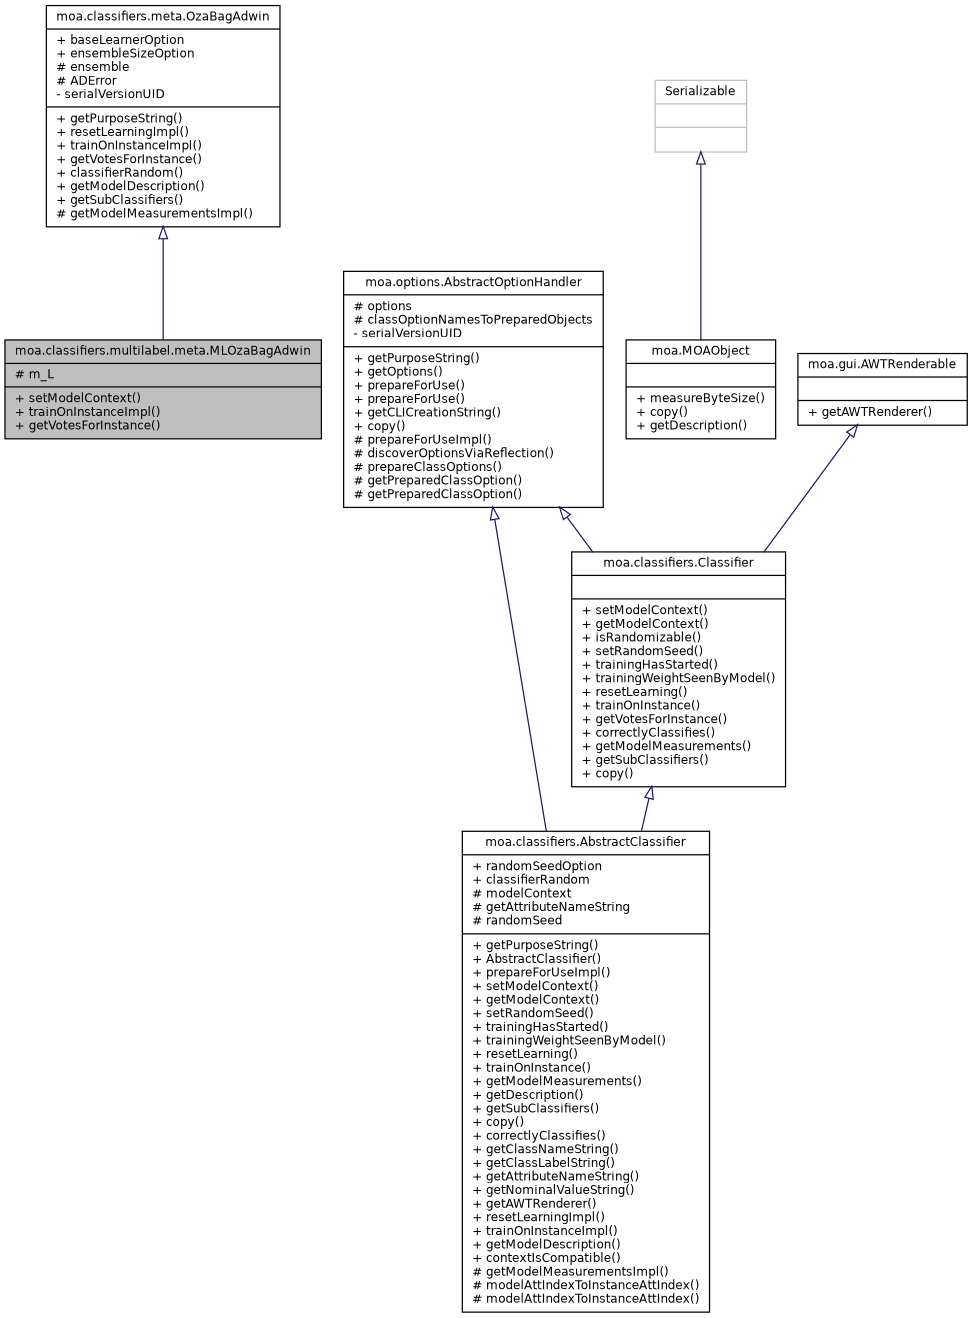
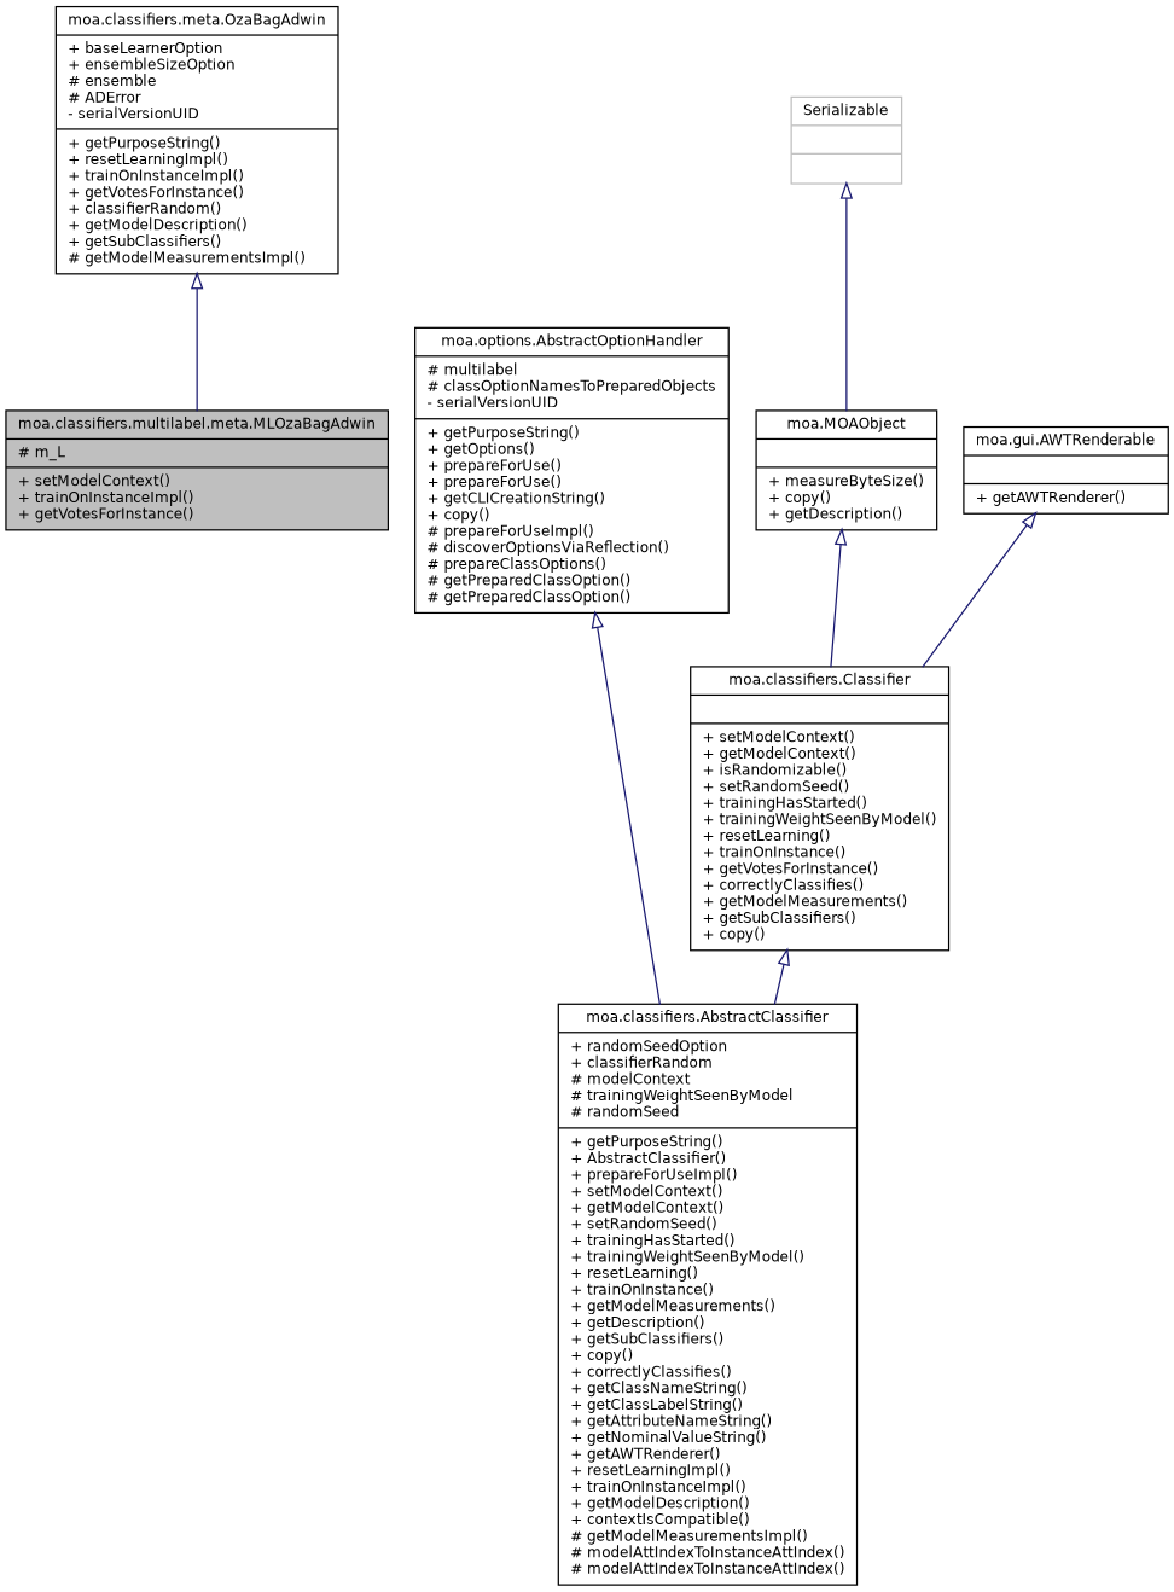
  digraph {
    node [color=black fillcolor=white fontname=Helvetica fontsize=10 shape=record style=filled]
    edge [arrowtail=empty color=midnightblue dir=back fontname=Helvetica fontsize=10 labelfontname=Helvetica labelfontsize=10 style=solid]
    n1 [fillcolor=grey75 fontcolor=black height=0.2 label="{moa.classifiers.multilabel.meta.MLOzaBagAdwin\n|# m_L\l|+ setModelContext()\l+ trainOnInstanceImpl()\l+ getVotesForInstance()\l}" width=0.4]
    n2 [height=0.2 label="{moa.classifiers.meta.OzaBagAdwin\n|+ baseLearnerOption\l+ ensembleSizeOption\l# ensemble\l# ADError\l- serialVersionUID\l|+ getPurposeString()\l+ resetLearningImpl()\l+ trainOnInstanceImpl()\l+ getVotesForInstance()\l+ classifierRandom()\l+ getModelDescription()\l+ getSubClassifiers()\l# getModelMeasurementsImpl()\l}" width=0.4]
-   n3 [height=0.2 label="{moa.classifiers.AbstractClassifier\n|+ randomSeedOption\l+ classifierRandom\l# modelContext\l# getAttributeNameString\l# randomSeed\l|+ getPurposeString()\l+ AbstractClassifier()\l+ prepareForUseImpl()\l+ setModelContext()\l+ getModelContext()\l+ setRandomSeed()\l+ trainingHasStarted()\l+ trainingWeightSeenByModel()\l+ resetLearning()\l+ trainOnInstance()\l+ getModelMeasurements()\l+ getDescription()\l+ getSubClassifiers()\l+ copy()\l+ correctlyClassifies()\l+ getClassNameString()\l+ getClassLabelString()\l+ getAttributeNameString()\l+ getNominalValueString()\l+ getAWTRenderer()\l+ resetLearningImpl()\l+ trainOnInstanceImpl()\l+ getModelDescription()\l+ contextIsCompatible()\l# getModelMeasurementsImpl()\l# modelAttIndexToInstanceAttIndex()\l# modelAttIndexToInstanceAttIndex()\l}" width=0.4]
-   n4 [height=0.2 label="{moa.options.AbstractOptionHandler\n|# options\l# classOptionNamesToPreparedObjects\l- serialVersionUID\l|+ getPurposeString()\l+ getOptions()\l+ prepareForUse()\l+ prepareForUse()\l+ getCLICreationString()\l+ copy()\l# prepareForUseImpl()\l# discoverOptionsViaReflection()\l# prepareClassOptions()\l# getPreparedClassOption()\l# getPreparedClassOption()\l}" width=0.4]
+   n3 [height=0.2 label="{moa.classifiers.AbstractClassifier\n|+ randomSeedOption\l+ classifierRandom\l# modelContext\l# trainingWeightSeenByModel\l# randomSeed\l|+ getPurposeString()\l+ AbstractClassifier()\l+ prepareForUseImpl()\l+ setModelContext()\l+ getModelContext()\l+ setRandomSeed()\l+ trainingHasStarted()\l+ trainingWeightSeenByModel()\l+ resetLearning()\l+ trainOnInstance()\l+ getModelMeasurements()\l+ getDescription()\l+ getSubClassifiers()\l+ copy()\l+ correctlyClassifies()\l+ getClassNameString()\l+ getClassLabelString()\l+ getAttributeNameString()\l+ getNominalValueString()\l+ getAWTRenderer()\l+ resetLearningImpl()\l+ trainOnInstanceImpl()\l+ getModelDescription()\l+ contextIsCompatible()\l# getModelMeasurementsImpl()\l# modelAttIndexToInstanceAttIndex()\l# modelAttIndexToInstanceAttIndex()\l}" width=0.4]
+   n4 [height=0.2 label="{moa.options.AbstractOptionHandler\n|# multilabel\l# classOptionNamesToPreparedObjects\l- serialVersionUID\l|+ getPurposeString()\l+ getOptions()\l+ prepareForUse()\l+ prepareForUse()\l+ getCLICreationString()\l+ copy()\l# prepareForUseImpl()\l# discoverOptionsViaReflection()\l# prepareClassOptions()\l# getPreparedClassOption()\l# getPreparedClassOption()\l}" width=0.4]
    n5 [height=0.2 label="{moa.MOAObject\n||+ measureByteSize()\l+ copy()\l+ getDescription()\l}" width=0.4]
    n6 [height=0.2 label="{moa.classifiers.Classifier\n||+ setModelContext()\l+ getModelContext()\l+ isRandomizable()\l+ setRandomSeed()\l+ trainingHasStarted()\l+ trainingWeightSeenByModel()\l+ resetLearning()\l+ trainOnInstance()\l+ getVotesForInstance()\l+ correctlyClassifies()\l+ getModelMeasurements()\l+ getSubClassifiers()\l+ copy()\l}" width=0.4]
    n7 [color=grey75 height=0.2 label="{Serializable\n||}" width=0.4]
    n8 [height=0.2 label="{moa.gui.AWTRenderable\n||+ getAWTRenderer()\l}" width=0.4]
    n2 -> n1
    n4 -> n3
-   n4 -> n6
+   n5 -> n6
    n6 -> n3
    n7 -> n5
    n8 -> n6
  }
